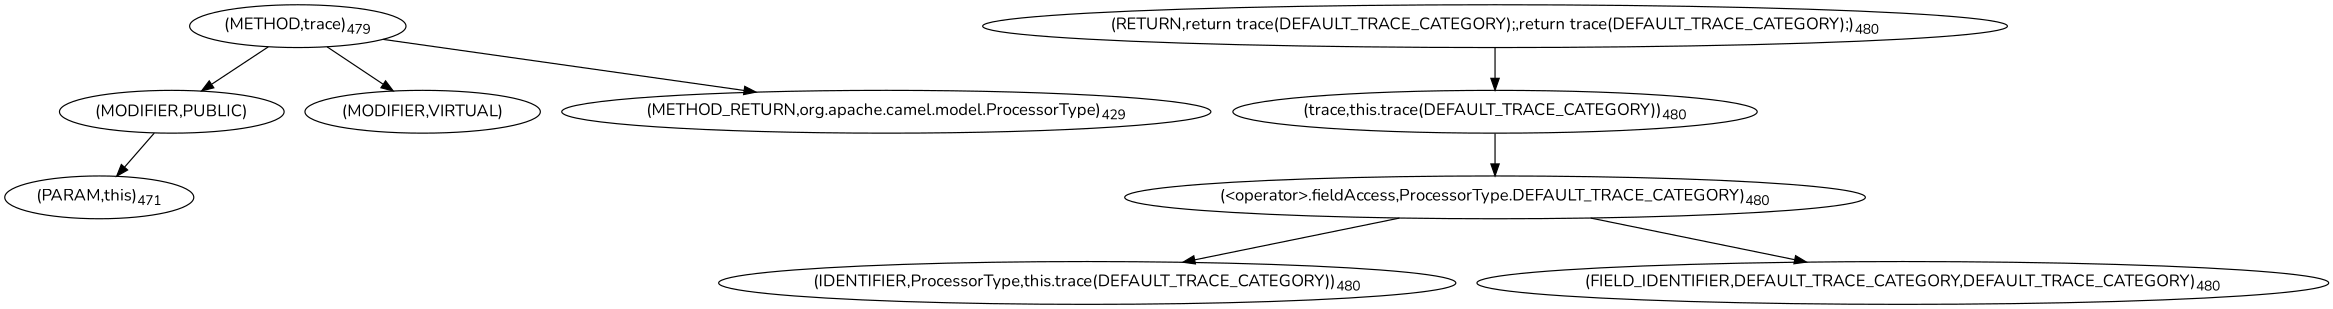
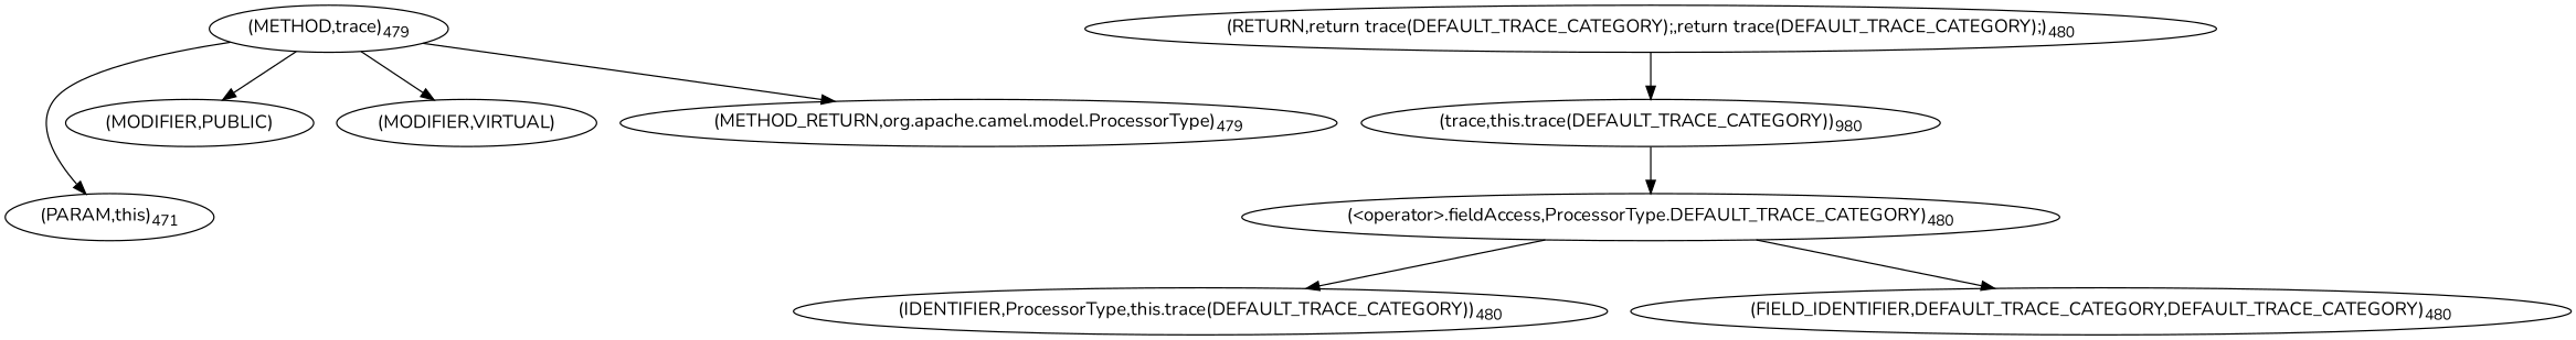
  digraph {
    fontname=Nunito
    node [fontname=Nunito]
    edge [fontname=Nunito]
    n1 [label=<(METHOD,trace)<SUB>479</SUB>>]
    n2 [label=<(PARAM,this)<SUB>471</SUB>>]
    n3 [label=<(MODIFIER,PUBLIC)>]
    n4 [label=<(MODIFIER,VIRTUAL)>]
-   n5 [label=<(METHOD_RETURN,org.apache.camel.model.ProcessorType)<SUB>429</SUB>>]
+   n5 [label=<(METHOD_RETURN,org.apache.camel.model.ProcessorType)<SUB>479</SUB>>]
    n6 [label=<(RETURN,return trace(DEFAULT_TRACE_CATEGORY);,return trace(DEFAULT_TRACE_CATEGORY);)<SUB>480</SUB>>]
-   n7 [label=<(trace,this.trace(DEFAULT_TRACE_CATEGORY))<SUB>480</SUB>>]
+   n7 [label=<(trace,this.trace(DEFAULT_TRACE_CATEGORY))<SUB>980</SUB>>]
    n8 [label=<(&lt;operator&gt;.fieldAccess,ProcessorType.DEFAULT_TRACE_CATEGORY)<SUB>480</SUB>>]
    n9 [label=<(IDENTIFIER,ProcessorType,this.trace(DEFAULT_TRACE_CATEGORY))<SUB>480</SUB>>]
    n10 [label=<(FIELD_IDENTIFIER,DEFAULT_TRACE_CATEGORY,DEFAULT_TRACE_CATEGORY)<SUB>480</SUB>>]
-   n3 -> n2
+   n1 -> n2
    n1 -> n3
    n1 -> n4
    n1 -> n5
    n6 -> n7
    n7 -> n8
    n8 -> n9
    n8 -> n10
  }
